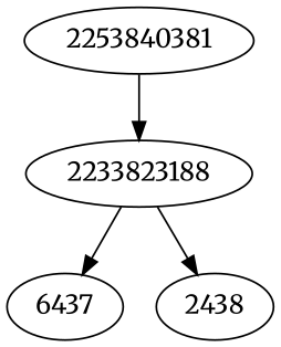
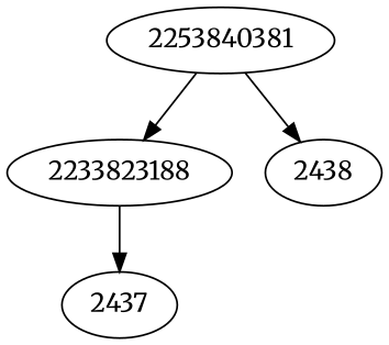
  strict digraph {
    fontname=Merriweather
    node [fontname=Merriweather]
    edge [fontname=Merriweather]
    n1 [label=2233823188]
-   2437 [label=6437]
+   2437
    2438
    2253840381
    n1 -> 2437
-   n1 -> 2438
+   2253840381 -> 2438
    2253840381 -> n1
  }
